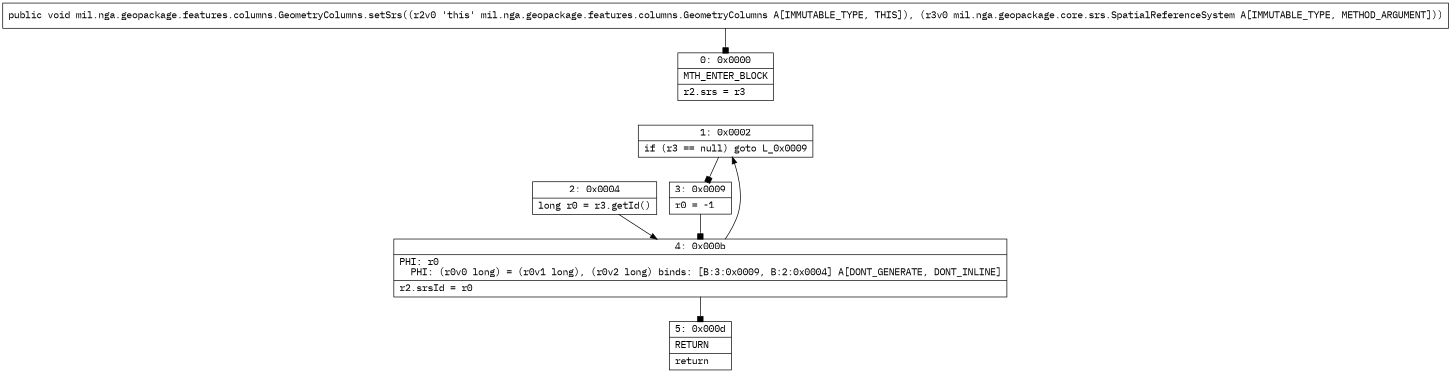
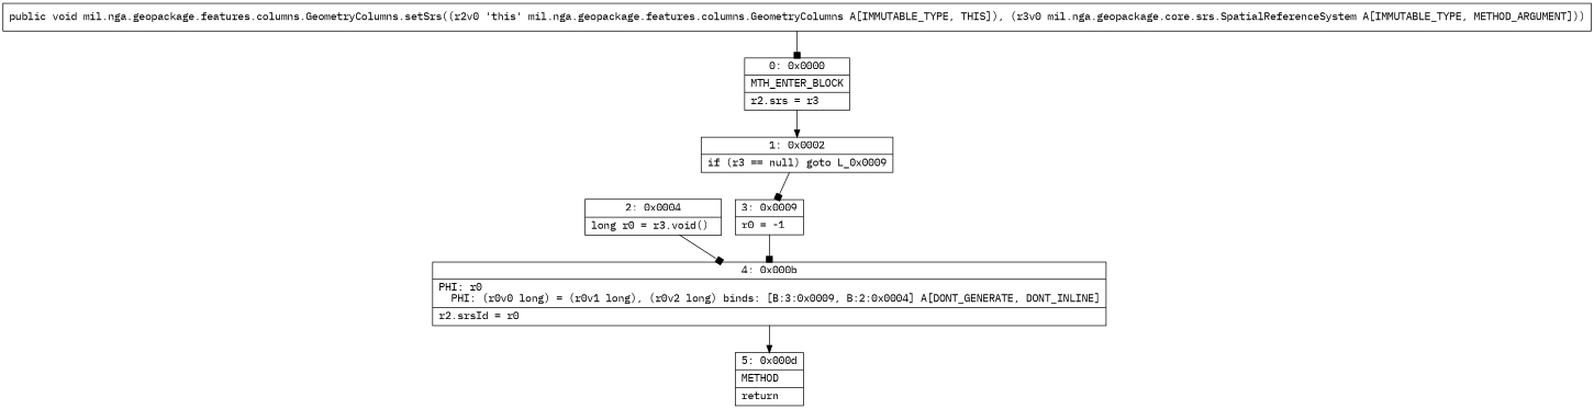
  digraph {
    fontname="IBM Plex Mono"
    node [fontname="IBM Plex Mono" shape=record]
    edge [arrowhead=box fontname="IBM Plex Mono"]
    n1 [label="{0\:\ 0x0000|MTH_ENTER_BLOCK\l|r2.srs = r3\l}"]
    n2 [label="{1\:\ 0x0002|if (r3 == null) goto L_0x0009\l}"]
    n3 [label="{3\:\ 0x0009|r0 = \-1\l}"]
-   n4 [label="{2\:\ 0x0004|long r0 = r3.getId()\l}"]
+   n4 [label="{2\:\ 0x0004|long r0 = r3.void()\l}"]
    n5 [label="{4\:\ 0x000b|PHI: r0 \l  PHI: (r0v0 long) = (r0v1 long), (r0v2 long) binds: [B:3:0x0009, B:2:0x0004] A[DONT_GENERATE, DONT_INLINE]\l|r2.srsId = r0\l}"]
-   n6 [label="{5\:\ 0x000d|RETURN\l|return\l}"]
+   n6 [label="{5\:\ 0x000d|METHOD\l|return\l}"]
    n7 [label="{public void mil.nga.geopackage.features.columns.GeometryColumns.setSrs((r2v0 'this' mil.nga.geopackage.features.columns.GeometryColumns A[IMMUTABLE_TYPE, THIS]), (r3v0 mil.nga.geopackage.core.srs.SpatialReferenceSystem A[IMMUTABLE_TYPE, METHOD_ARGUMENT])) }"]
-   n5 -> n2 [arrowhead=normal]
+   n1 -> n2 [arrowhead=normal]
    n2 -> n3
    n3 -> n5
-   n4 -> n5 [arrowhead=normal]
-   n5 -> n6
+   n4 -> n5
+   n5 -> n6 [arrowhead=normal]
    n7 -> n1
  }
